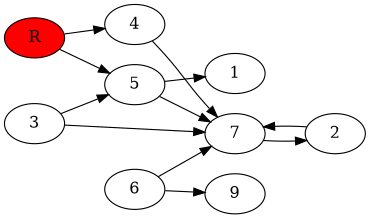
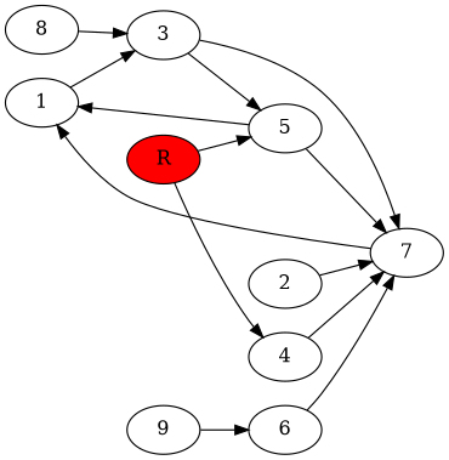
  digraph {
    rankdir=LR
    1
    3
    7
    5
    2
    4
    6
    9
+   8
    R [fillcolor="#ff0000" style=filled]
+   1 -> 3
    3 -> 7
    3 -> 5
-   7 -> 2
+   7 -> 1
    5 -> 1
    5 -> 7
    2 -> 7
    4 -> 7
    6 -> 7
-   6 -> 9
+   9 -> 6
+   8 -> 3
    R -> 5
    R -> 4
  }
